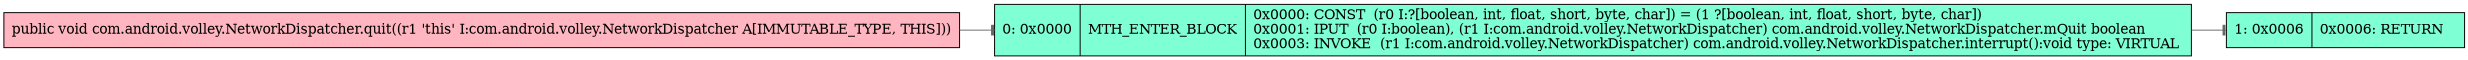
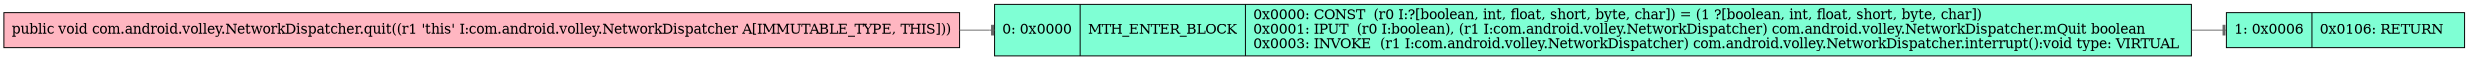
  digraph {
    rankdir=LR
    node [shape=record style=filled fillcolor=aquamarine]
    edge [color=gray40 style=solid arrowhead=tee]
    n1 [label="{0\:\ 0x0000|MTH_ENTER_BLOCK\l|0x0000: CONST  (r0 I:?[boolean, int, float, short, byte, char]) = (1 ?[boolean, int, float, short, byte, char]) \l0x0001: IPUT  (r0 I:boolean), (r1 I:com.android.volley.NetworkDispatcher) com.android.volley.NetworkDispatcher.mQuit boolean \l0x0003: INVOKE  (r1 I:com.android.volley.NetworkDispatcher) com.android.volley.NetworkDispatcher.interrupt():void type: VIRTUAL \l}"]
-   n2 [label="{1\:\ 0x0006|0x0006: RETURN   \l}"]
+   n2 [label="{1\:\ 0x0006|0x0106: RETURN   \l}"]
    n3 [label="{public void com.android.volley.NetworkDispatcher.quit((r1 'this' I:com.android.volley.NetworkDispatcher A[IMMUTABLE_TYPE, THIS])) }" fillcolor=lightpink]
    n1 -> n2
    n3 -> n1
  }
